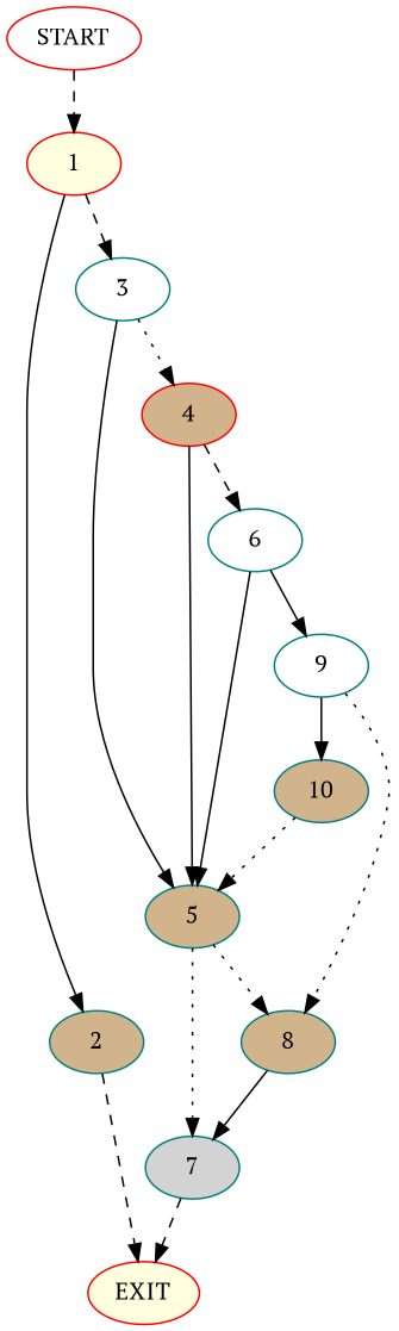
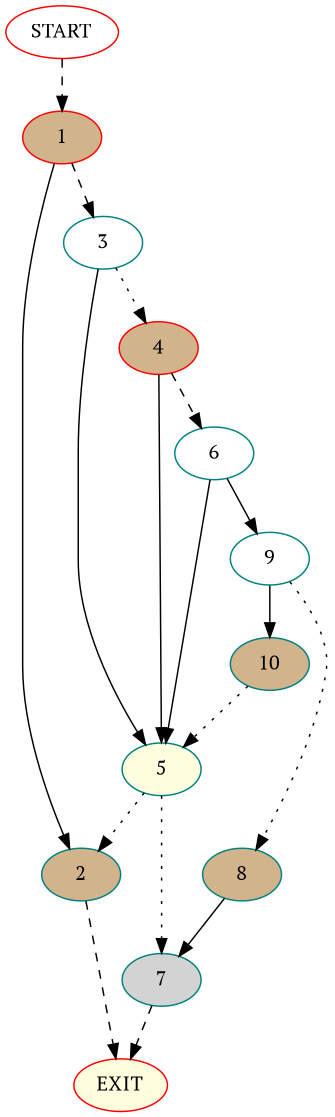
  digraph {
    fontname="PT Serif"
    node [color=teal fillcolor=tan fontname="PT Serif" style=filled]
    edge [fontname="PT Serif" style=solid]
    n1 [color=red fillcolor=white label=START]
-   1 [color=red fillcolor=lightyellow]
+   1 [color=red]
    2
    3 [fillcolor=white]
    n5 [color=red fillcolor=lightyellow label=EXIT]
    4 [color=red]
-   5
+   5 [fillcolor=lightyellow]
    6 [fillcolor=white]
    7 [fillcolor=lightgrey]
    8
    9 [fillcolor=white]
    10
    n1 -> 1 [style=dashed]
    1 -> 2
    1 -> 3 [style=dashed]
    2 -> n5 [style=dashed]
    3 -> 4 [style=dotted]
    3 -> 5
    4 -> 5
    4 -> 6 [style=dashed]
    5 -> 7 [style=dotted]
-   5 -> 8 [style=dotted]
+   5 -> 2 [style=dotted]
    6 -> 5
    6 -> 9
    7 -> n5 [style=dashed]
    8 -> 7
    9 -> 8 [style=dotted]
    9 -> 10
    10 -> 5 [style=dotted]
  }
